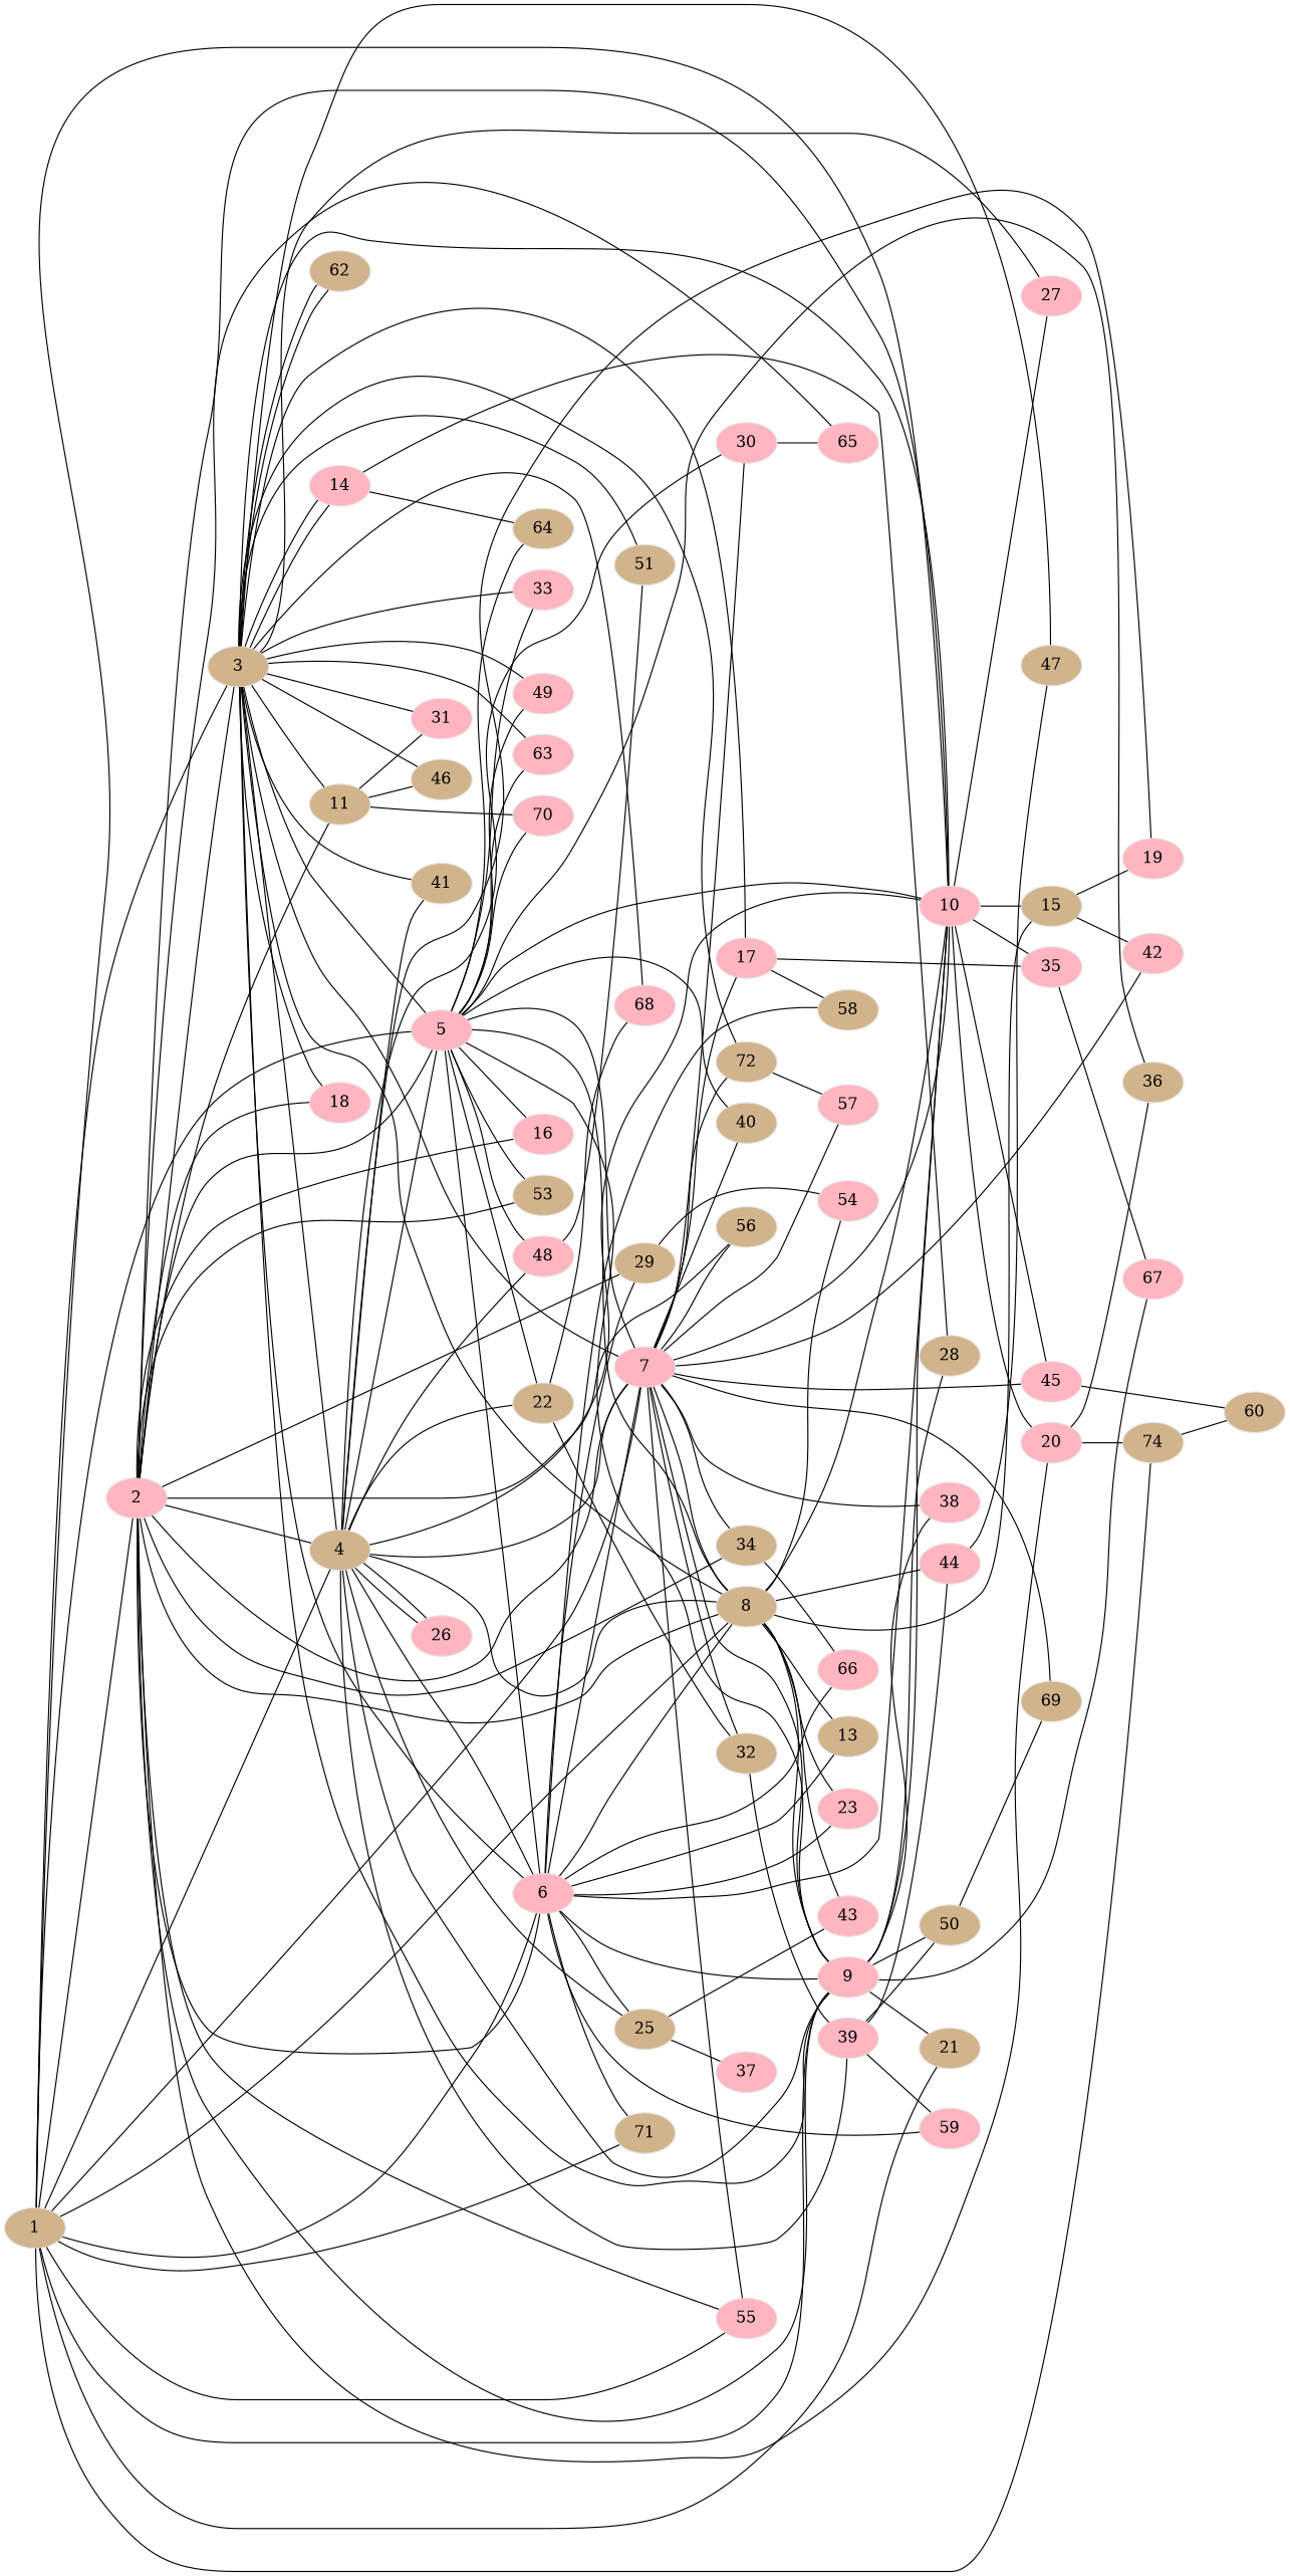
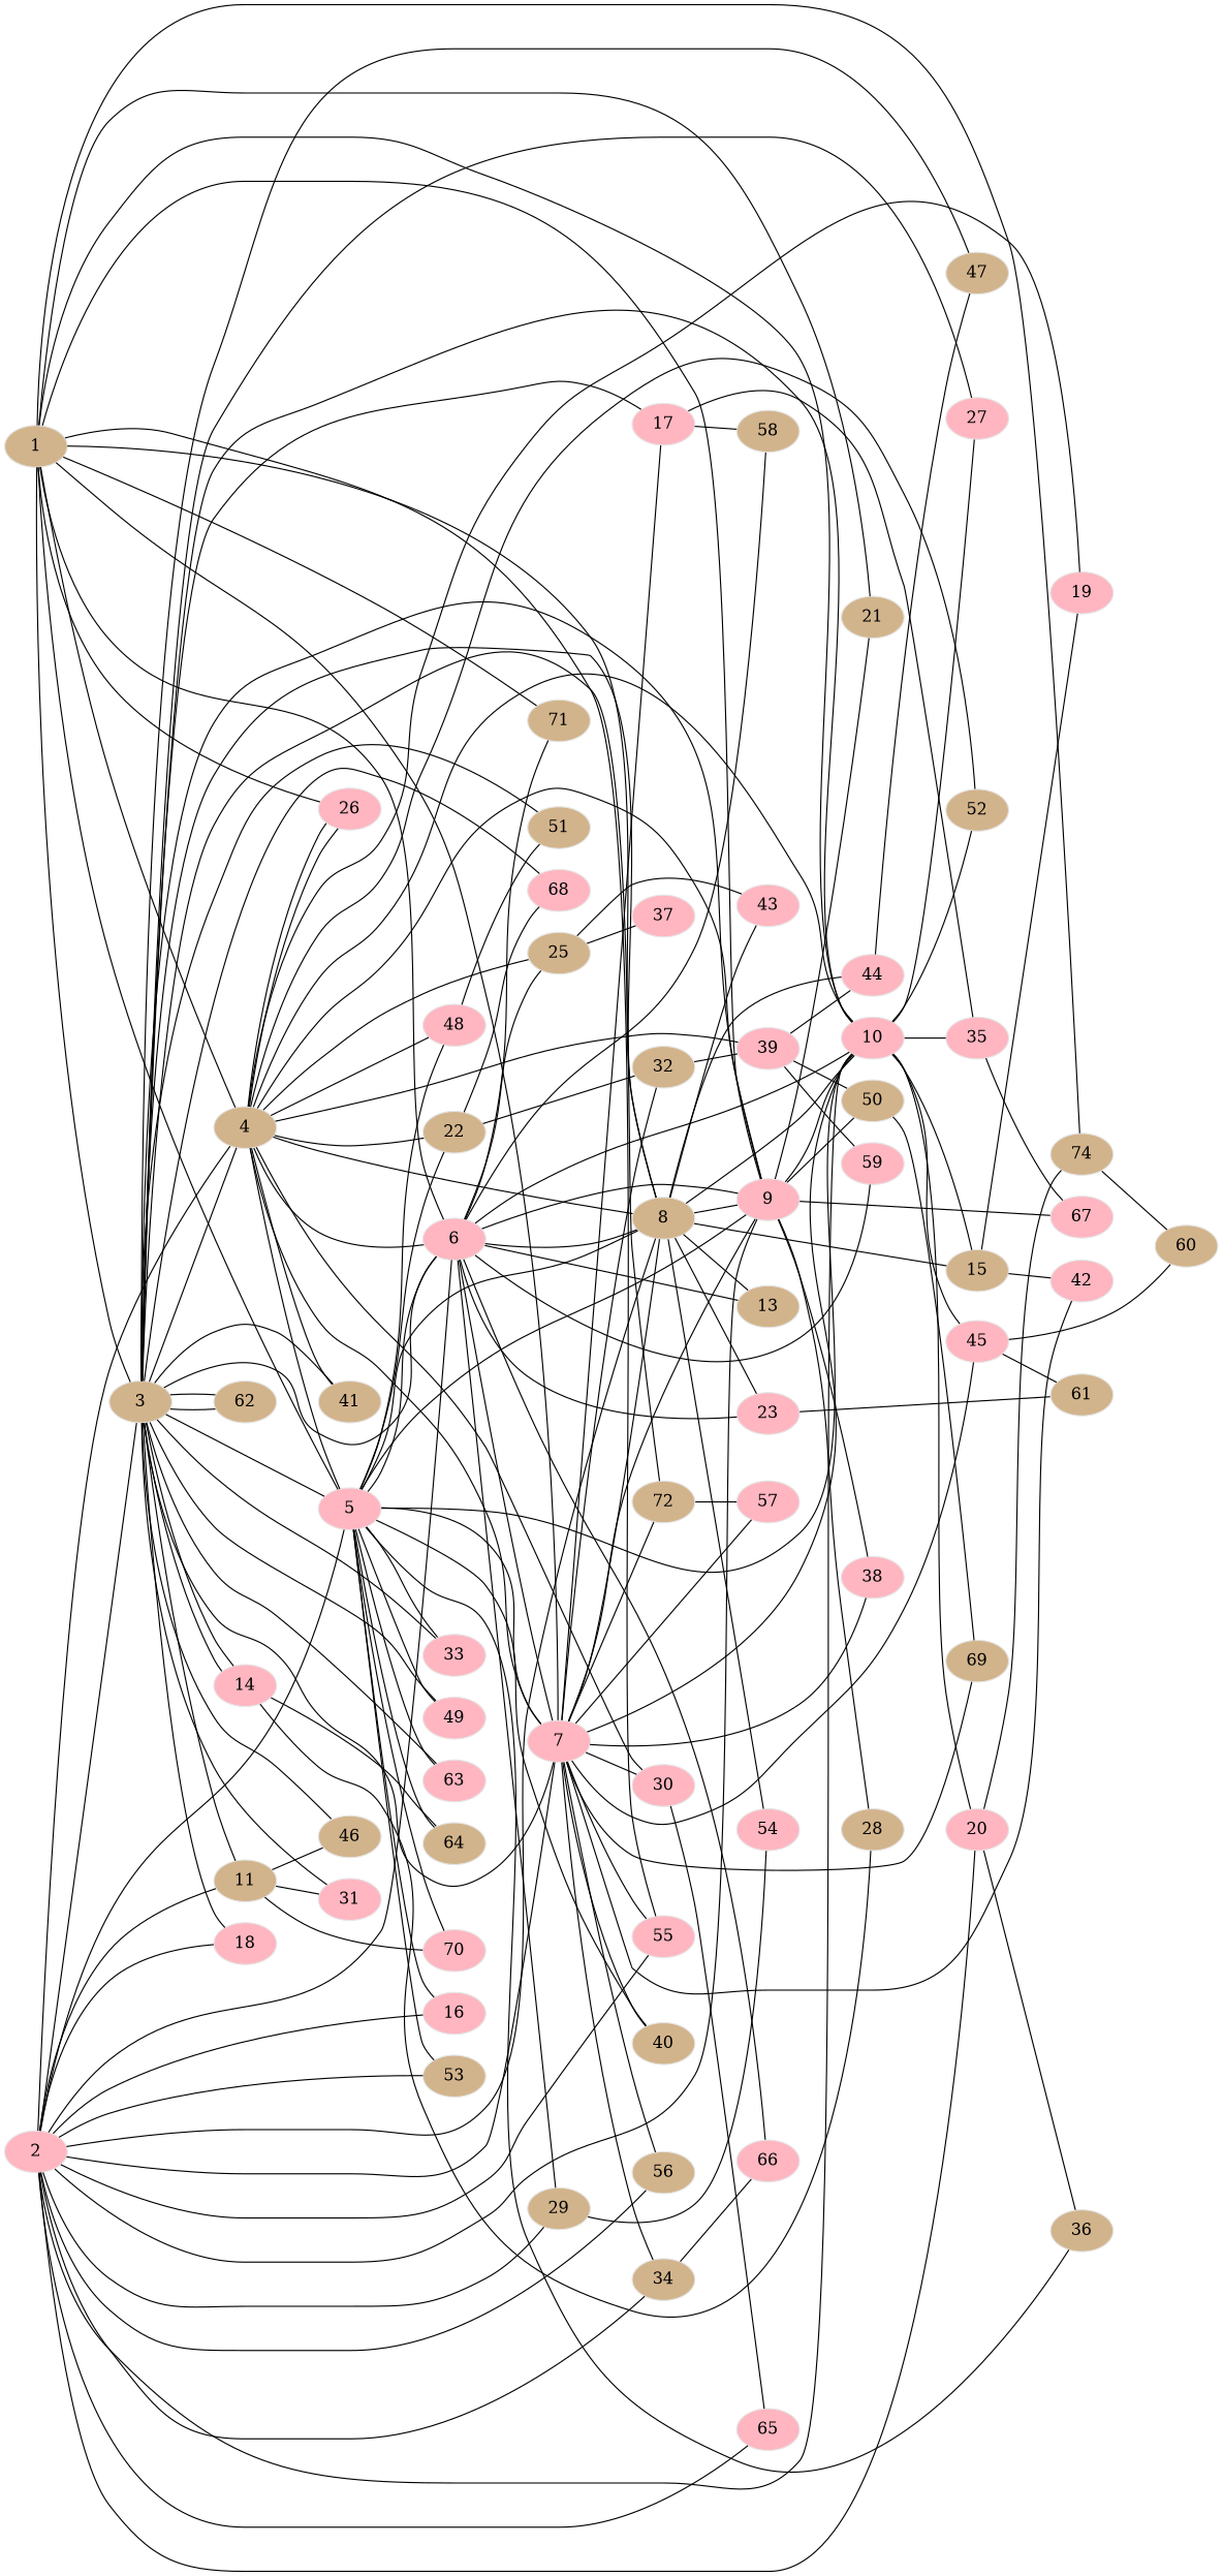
  graph {
    rankdir=LR
    node [color=gray90 fillcolor=lightpink style=filled]
    1 [fillcolor=tan]
    2
    3 [fillcolor=tan]
    4 [fillcolor=tan]
    5
    6
    7
    8 [fillcolor=tan]
    9
    10
    21 [fillcolor=tan]
    n12 [fillcolor=tan label=74]
    55
    71 [fillcolor=tan]
    11 [fillcolor=tan]
    16
    18
    20
    29 [fillcolor=tan]
    34 [fillcolor=tan]
    53 [fillcolor=tan]
    56 [fillcolor=tan]
    65
    n24 [fillcolor=tan label=72]
    14
    17
    27
    31
    33
    41 [fillcolor=tan]
    46 [fillcolor=tan]
    47 [fillcolor=tan]
    49
    51 [fillcolor=tan]
    62 [fillcolor=tan]
    63
    68
    19
    22 [fillcolor=tan]
    25 [fillcolor=tan]
    26
    30
    39
    48
+   52 [fillcolor=tan]
    36 [fillcolor=tan]
    40 [fillcolor=tan]
    64 [fillcolor=tan]
    70
    13 [fillcolor=tan]
    23
    58 [fillcolor=tan]
    59
    66
    32 [fillcolor=tan]
    38
    42
    45
    57
    69 [fillcolor=tan]
    15 [fillcolor=tan]
    43
    44
    54
    28 [fillcolor=tan]
    50 [fillcolor=tan]
    67
    35
    60 [fillcolor=tan]
    37
-   1 -- 2
+   61 [fillcolor=tan]
+   1 -- 26
    1 -- 3
    1 -- 4
    1 -- 5
    1 -- 6
    1 -- 7
    1 -- 8
    1 -- 9
    1 -- 10
    1 -- 21
    1 -- n12
    1 -- 55
    1 -- 71
    2 -- 3
    2 -- 4
    2 -- 5
    2 -- 6
    2 -- 7
    2 -- 8
    2 -- 9
    2 -- 10
    2 -- 55
    2 -- 11
    2 -- 16
    2 -- 18
    2 -- 20
    2 -- 29
    2 -- 34
    2 -- 53
    2 -- 56
    2 -- 65
    3 -- 4
    3 -- 5
    3 -- 6
    3 -- 7
    3 -- 8
    3 -- 9
    3 -- 10
    3 -- 11
    3 -- 18
    3 -- n24
    3 -- 14
    3 -- 14
    3 -- 17
    3 -- 27
    3 -- 31
    3 -- 33
    3 -- 41
    3 -- 46
    3 -- 47
    3 -- 49
    3 -- 51
    3 -- 62
    3 -- 62
    3 -- 63
    3 -- 68
    4 -- 5
    4 -- 6
    4 -- 7
    4 -- 8
    4 -- 9
    4 -- 10
    4 -- 41
    4 -- 19
    4 -- 22
    4 -- 25
    4 -- 26
    4 -- 26
    4 -- 30
    4 -- 39
    4 -- 48
+   4 -- 52
    5 -- 6
    5 -- 7
    5 -- 8
    5 -- 9
    5 -- 10
    5 -- 16
    5 -- 53
    5 -- 33
    5 -- 49
    5 -- 63
    5 -- 22
    5 -- 48
    5 -- 36
    5 -- 40
    5 -- 64
    5 -- 70
    6 -- 7
    6 -- 8
    6 -- 9
    6 -- 10
    6 -- 71
    6 -- 29
    6 -- 25
    6 -- 13
    6 -- 23
    6 -- 58
    6 -- 59
    6 -- 66
    7 -- 8
    7 -- 9
    7 -- 10
    7 -- 55
    7 -- 34
    7 -- 56
    7 -- n24
    7 -- 17
    7 -- 30
    7 -- 40
    7 -- 32
    7 -- 38
    7 -- 42
    7 -- 45
    7 -- 57
    7 -- 69
    8 -- 9
    8 -- 10
    8 -- 13
    8 -- 23
    8 -- 15
    8 -- 43
    8 -- 44
    8 -- 54
    9 -- 10
    9 -- 21
    9 -- 38
    9 -- 28
    9 -- 50
    9 -- 67
    10 -- 20
    10 -- 27
+   10 -- 52
    10 -- 45
    10 -- 15
    10 -- 35
    n12 -- 60
    11 -- 31
    11 -- 46
    11 -- 70
    20 -- n12
    20 -- 36
    29 -- 54
    34 -- 66
    n24 -- 57
    14 -- 64
    14 -- 28
    17 -- 58
    17 -- 35
    22 -- 68
    22 -- 32
    25 -- 43
    25 -- 37
    30 -- 65
    39 -- 59
    39 -- 44
    39 -- 50
    48 -- 51
+   23 -- 61
    32 -- 39
    45 -- 60
+   45 -- 61
    15 -- 19
    15 -- 42
    44 -- 47
    50 -- 69
    35 -- 67
  }
